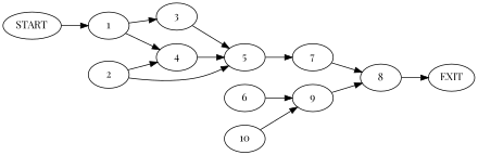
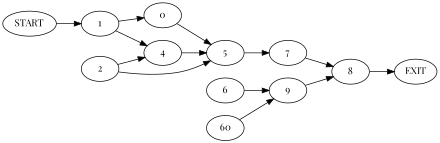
  digraph {
    fontname="Playfair Display"
    rankdir=LR
    node [fontname="Playfair Display"]
    edge [fontname="Playfair Display"]
    n1 [label=START]
    1
-   3
+   3 [label=0]
    4
    n5 [label=EXIT]
    2
    5
    7
    6
    9
    8
-   10
+   10 [label=60]
    n1 -> 1
    1 -> 3
    1 -> 4
    3 -> 5
    4 -> 5
    2 -> 4
    2 -> 5
    5 -> 7
    7 -> 8
    6 -> 9
    9 -> 8
    8 -> n5
    10 -> 9
  }
